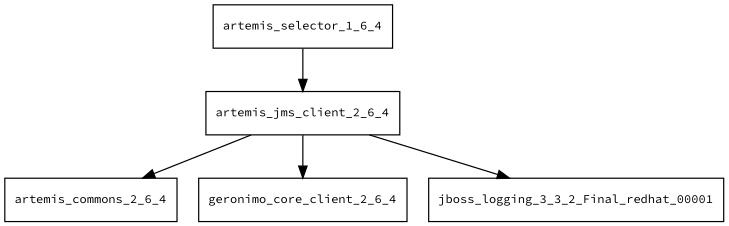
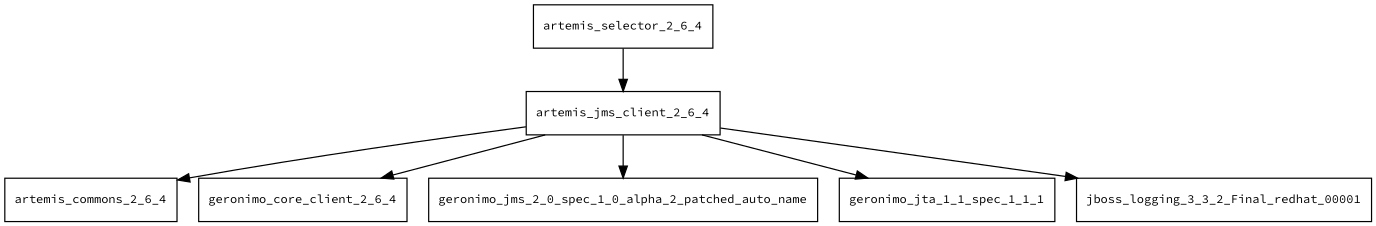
  digraph {
    fontname="Source Code Pro"
    node [fontname="Source Code Pro" fontsize=10.0 shape=box]
    edge [fontname="Source Code Pro"]
    artemis_jms_client_2_6_4
    artemis_commons_2_6_4
    n3 [label=geronimo_core_client_2_6_4]
+   geronimo_jms_2_0_spec_1_0_alpha_2_patched_auto_name
+   geronimo_jta_1_1_spec_1_1_1
    jboss_logging_3_3_2_Final_redhat_00001
-   artemis_selector_2_6_4 [label=artemis_selector_1_6_4]
+   artemis_selector_2_6_4
    artemis_jms_client_2_6_4 -> artemis_commons_2_6_4
    artemis_jms_client_2_6_4 -> n3
+   artemis_jms_client_2_6_4 -> geronimo_jms_2_0_spec_1_0_alpha_2_patched_auto_name
+   artemis_jms_client_2_6_4 -> geronimo_jta_1_1_spec_1_1_1
    artemis_jms_client_2_6_4 -> jboss_logging_3_3_2_Final_redhat_00001
    artemis_selector_2_6_4 -> artemis_jms_client_2_6_4
  }
